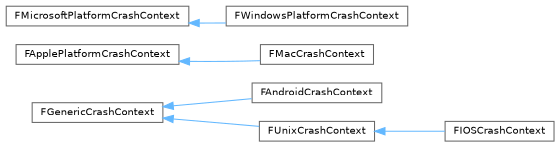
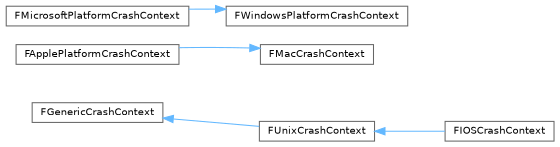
  digraph {
    rankdir=LR
    node [color=grey40 fillcolor=white fontname=Helvetica fontsize=10 shape=box style=filled]
    edge [color=steelblue1 dir=back fontname=Helvetica fontsize=10 labelfontname=Helvetica labelfontsize=10 style=solid]
    n1 [height=0.2 label=FGenericCrashContext width=0.4]
-   n2 [height=0.2 label=FAndroidCrashContext width=0.4]
    n3 [height=0.2 label=FUnixCrashContext width=0.4]
    n4 [height=0.2 label=FApplePlatformCrashContext width=0.4]
    n5 [height=0.2 label=FMacCrashContext width=0.4]
    n6 [height=0.2 label=FMicrosoftPlatformCrashContext width=0.4]
    n7 [height=0.2 label=FWindowsPlatformCrashContext width=0.4]
    n8 [height=0.2 label=FIOSCrashContext width=0.4]
-   n1 -> n2
    n1 -> n3
    n3 -> n8
-   n4 -> n5
-   n6 -> n7
+   n5 -> n4
+   n7 -> n6
  }
